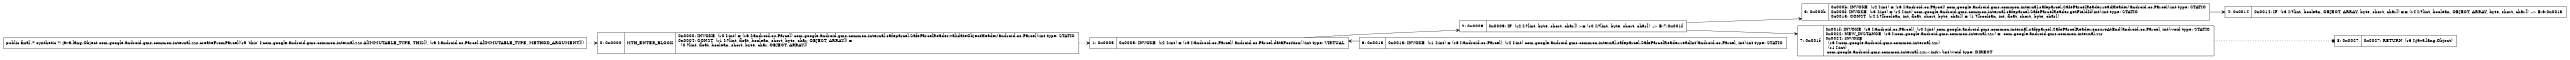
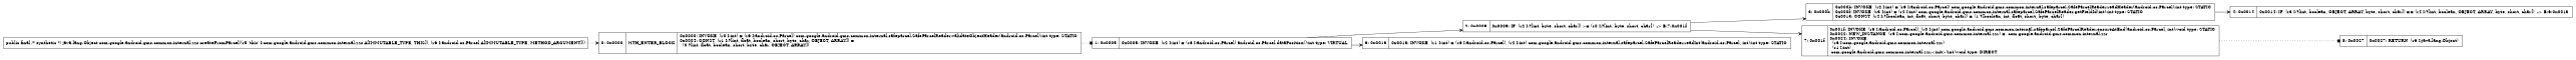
  digraph {
    rankdir=LR
    node [shape=record]
    edge [arrowhead=vee style=solid]
    n1 [label="{0\:\ 0x0000|MTH_ENTER_BLOCK\l|0x0000: INVOKE  (r0 I:int) = (r6 I:android.os.Parcel) com.google.android.gms.common.internal.safeparcel.SafeParcelReader.validateObjectHeader(android.os.Parcel):int type: STATIC \l0x0004: CONST  (r1 I:?[int, float, boolean, short, byte, char, OBJECT, ARRAY]) = \l  (0 ?[int, float, boolean, short, byte, char, OBJECT, ARRAY])\l \l}"]
    n2 [label="{1\:\ 0x0005|0x0005: INVOKE  (r2 I:int) = (r6 I:android.os.Parcel) android.os.Parcel.dataPosition():int type: VIRTUAL \l}"]
    n3 [label="{2\:\ 0x0009|0x0009: IF  (r2 I:?[int, byte, short, char]) \>= (r0 I:?[int, byte, short, char])  \-\> B:7:0x001f \l}"]
    n4 [label="{3\:\ 0x000b|0x000b: INVOKE  (r2 I:int) = (r6 I:android.os.Parcel) com.google.android.gms.common.internal.safeparcel.SafeParcelReader.readHeader(android.os.Parcel):int type: STATIC \l0x000f: INVOKE  (r3 I:int) = (r2 I:int) com.google.android.gms.common.internal.safeparcel.SafeParcelReader.getFieldId(int):int type: STATIC \l0x0013: CONST  (r4 I:?[boolean, int, float, short, byte, char]) = (1 ?[boolean, int, float, short, byte, char]) \l}"]
    n5 [label="{7\:\ 0x001f|0x001f: INVOKE  (r6 I:android.os.Parcel), (r0 I:int) com.google.android.gms.common.internal.safeparcel.SafeParcelReader.ensureAtEnd(android.os.Parcel, int):void type: STATIC \l0x0022: NEW_INSTANCE  (r6 I:com.google.android.gms.common.internal.zzr) =  com.google.android.gms.common.internal.zzr \l0x0024: INVOKE  \l  (r6 I:com.google.android.gms.common.internal.zzr)\l  (r1 I:int)\l com.google.android.gms.common.internal.zzr.\<init\>(int):void type: DIRECT \l}"]
    n6 [label="{4\:\ 0x0014|0x0014: IF  (r3 I:?[int, boolean, OBJECT, ARRAY, byte, short, char]) == (r4 I:?[int, boolean, OBJECT, ARRAY, byte, short, char])  \-\> B:6:0x001a \l}"]
    n7 [label="{8\:\ 0x0027|0x0027: RETURN  (r6 I:java.lang.Object) \l}"]
    n8 [label="{6\:\ 0x001a|0x001a: INVOKE  (r1 I:int) = (r6 I:android.os.Parcel), (r2 I:int) com.google.android.gms.common.internal.safeparcel.SafeParcelReader.readInt(android.os.Parcel, int):int type: STATIC \l}"]
    n9 [label="{public final \/* synthetic *\/ java.lang.Object com.google.android.gms.common.internal.zzs.createFromParcel((r5 'this' I:com.google.android.gms.common.internal.zzs A[IMMUTABLE_TYPE, THIS]), (r6 I:android.os.Parcel A[IMMUTABLE_TYPE, METHOD_ARGUMENT])) }"]
-   n1 -> n2 [style=dotted]
+   n1 -> n2 [arrowhead=box style=dotted]
    n2 -> n3
    n3 -> n4
    n3 -> n5
    n4 -> n6
    n5 -> n7 [arrowhead=box style=dotted]
-   n8 -> n2
+   n2 -> n8
    n9 -> n1 [style=dotted]
  }
